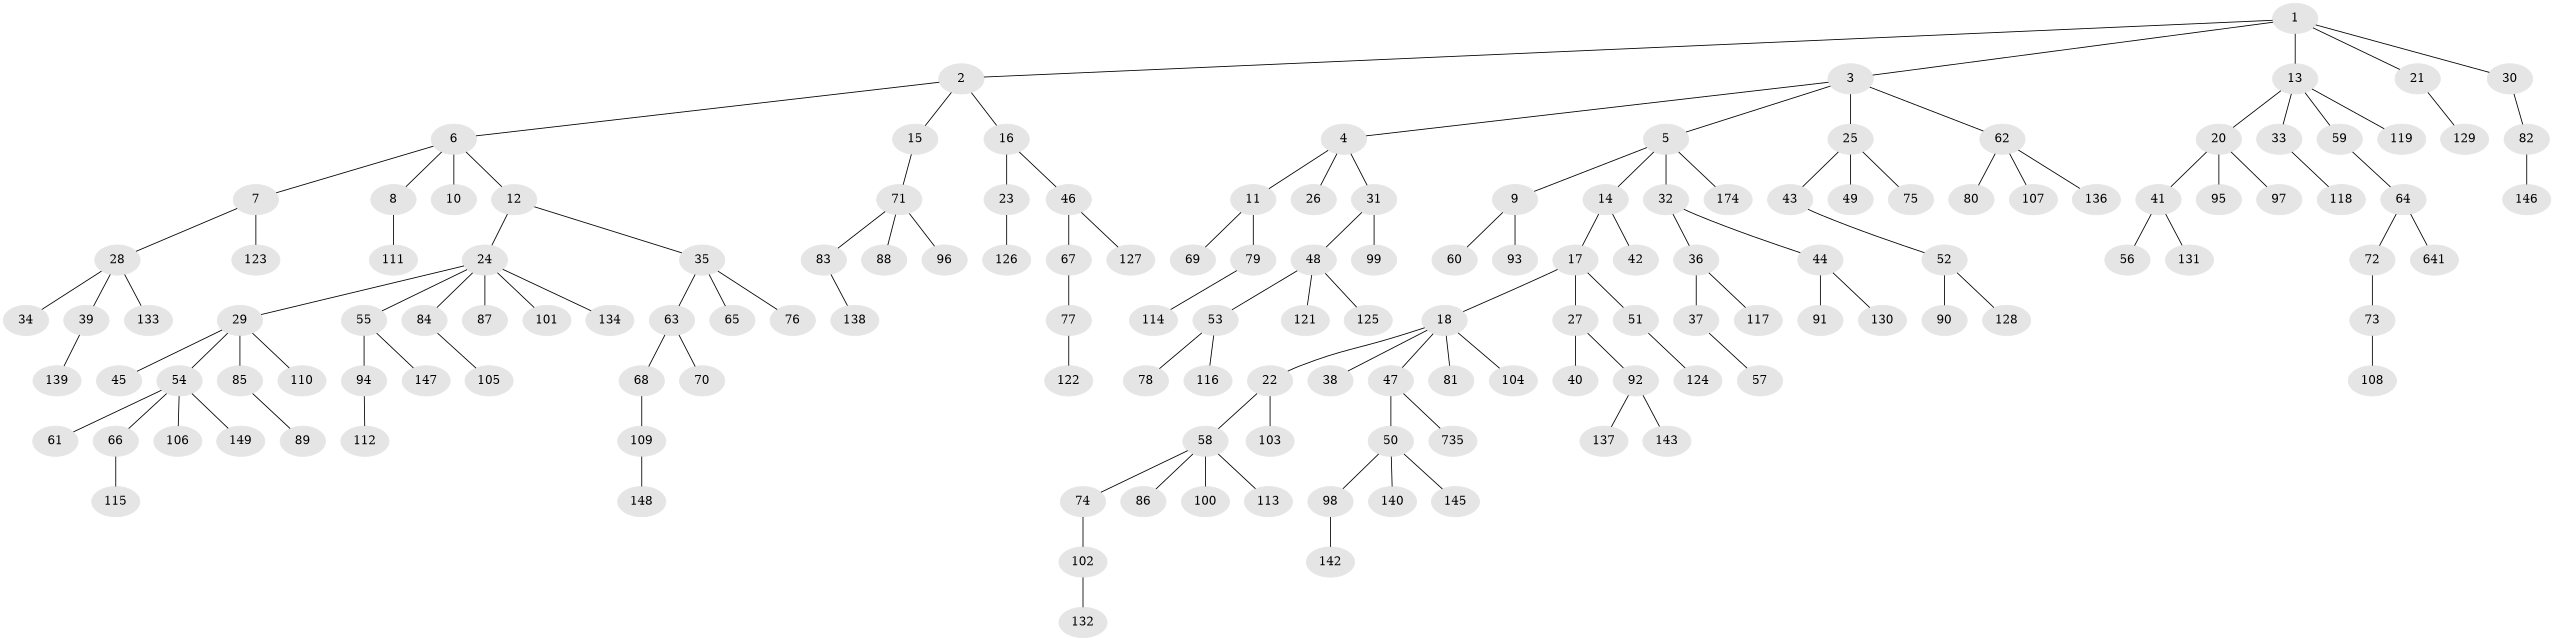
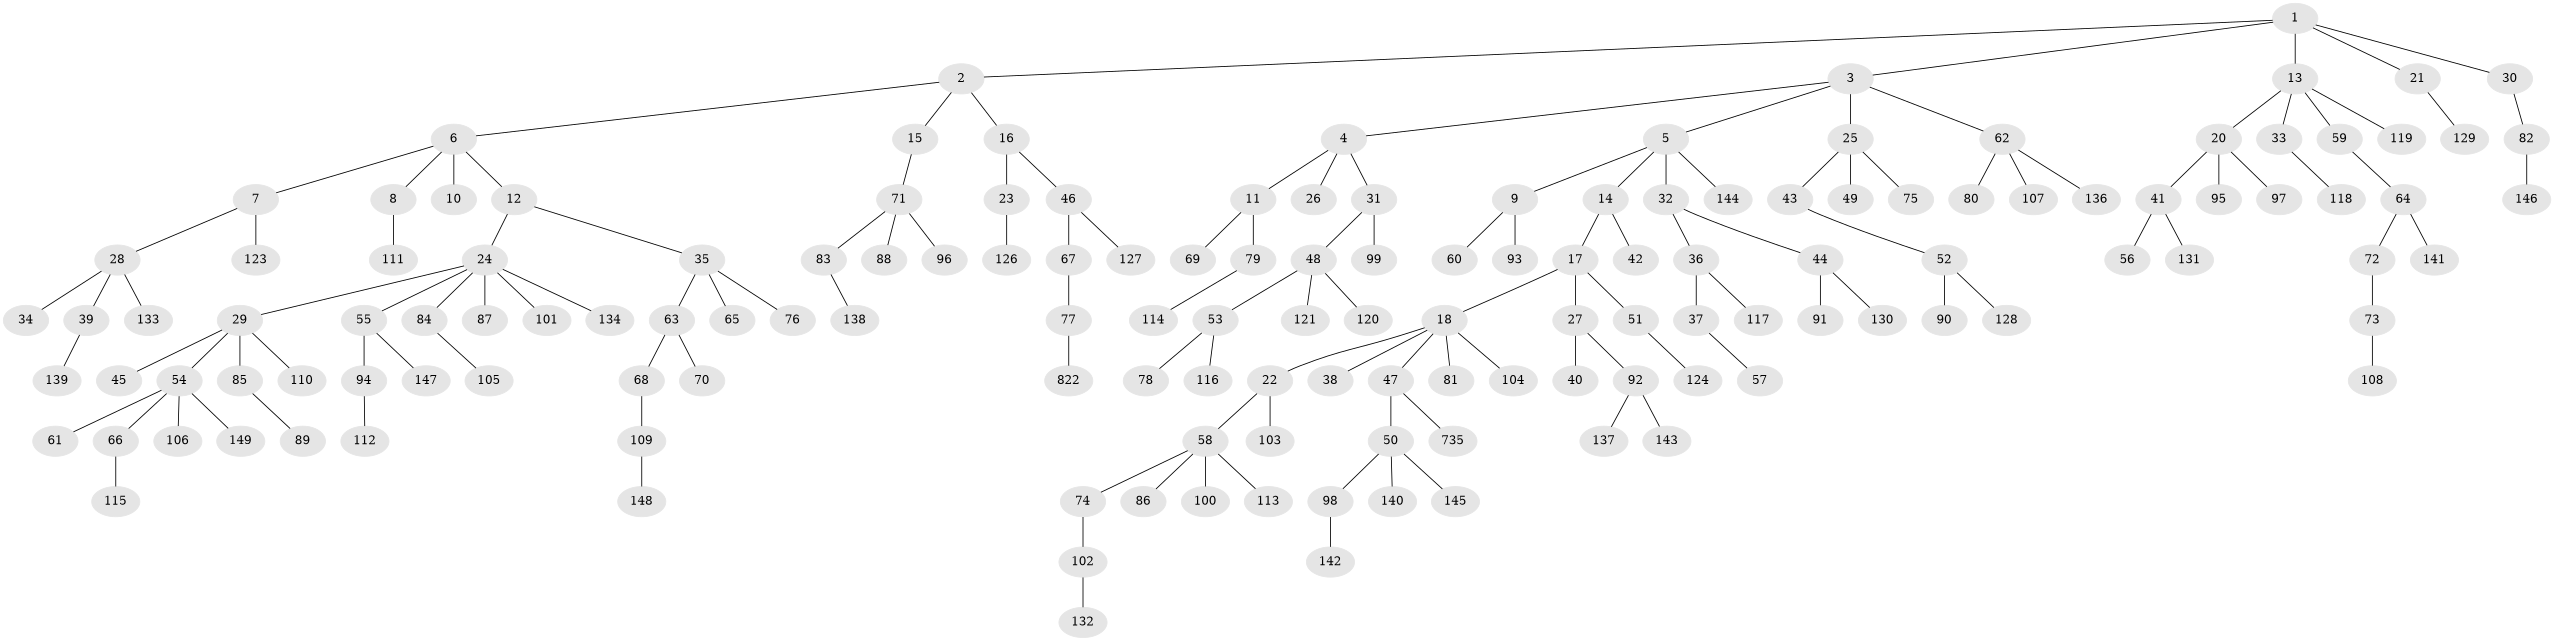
  graph {
    node [color=gray90 style=filled]
    1
    2
    3
    13
    21
    30
    6
    15
    16
    4
    5
    25
    62
    20
    33
    59
    119
    129
    82
    7
    8
    10
    12
    71
    23
    46
    11
    26
    31
    9
    14
    32
-   144 [label=174]
+   144
    43
    49
    75
    80
    107
    136
    69
    79
    48
    99
    60
    93
    17
    42
    36
    44
    28
    123
    111
    24
    35
    34
    39
    133
    114
    29
    55
    84
    87
    101
    134
    63
    65
    76
    41
    95
    97
    118
    64
    18
    27
    51
    83
    88
    96
    126
    67
    127
    22
    38
    47
    81
    104
    40
    92
    124
    58
    103
    50
    n93 [label=735]
    56
    131
    74
    86
    100
    113
    45
    54
    85
    110
    94
    147
    105
    52
    137
    143
    139
    61
    66
    106
    149
    89
    146
    53
    121
-   125
+   125 [label=120]
    37
    117
    91
    130
    68
    70
    57
    90
    128
    77
    98
    140
    145
    78
    116
    142
    115
    112
    102
    72
-   141 [label=641]
+   141
    109
    73
-   122
+   122 [label=822]
    148
    138
    108
    132
    1 -- 2
    1 -- 3
    1 -- 13
    1 -- 21
    1 -- 30
    2 -- 6
    2 -- 15
    2 -- 16
    3 -- 4
    3 -- 5
    3 -- 25
    3 -- 62
    13 -- 20
    13 -- 33
    13 -- 59
    13 -- 119
    21 -- 129
    30 -- 82
    6 -- 7
    6 -- 8
    6 -- 10
    6 -- 12
    15 -- 71
    16 -- 23
    16 -- 46
    4 -- 11
    4 -- 26
    4 -- 31
    5 -- 9
    5 -- 14
    5 -- 32
    5 -- 144
    25 -- 43
    25 -- 49
    25 -- 75
    62 -- 80
    62 -- 107
    62 -- 136
    20 -- 41
    20 -- 95
    20 -- 97
    33 -- 118
    59 -- 64
    82 -- 146
    7 -- 28
    7 -- 123
    8 -- 111
    12 -- 24
    12 -- 35
    71 -- 83
    71 -- 88
    71 -- 96
    23 -- 126
    46 -- 67
    46 -- 127
    11 -- 69
    11 -- 79
    31 -- 48
    31 -- 99
    9 -- 60
    9 -- 93
    14 -- 17
    14 -- 42
    32 -- 36
    32 -- 44
    43 -- 52
    79 -- 114
    48 -- 53
    48 -- 121
    48 -- 125
    17 -- 18
    17 -- 27
    17 -- 51
    36 -- 37
    36 -- 117
    44 -- 91
    44 -- 130
    28 -- 34
    28 -- 39
    28 -- 133
    24 -- 29
    24 -- 55
    24 -- 84
    24 -- 87
    24 -- 101
    24 -- 134
    35 -- 63
    35 -- 65
    35 -- 76
    39 -- 139
    29 -- 45
    29 -- 54
    29 -- 85
    29 -- 110
    55 -- 94
    55 -- 147
    84 -- 105
    63 -- 68
    63 -- 70
    41 -- 56
    41 -- 131
    64 -- 72
    64 -- 141
    18 -- 22
    18 -- 38
    18 -- 47
    18 -- 81
    18 -- 104
    27 -- 40
    27 -- 92
    51 -- 124
    83 -- 138
    67 -- 77
    22 -- 58
    22 -- 103
    47 -- 50
    47 -- n93
    92 -- 137
    92 -- 143
    58 -- 74
    58 -- 86
    58 -- 100
    58 -- 113
    50 -- 98
    50 -- 140
    50 -- 145
    74 -- 102
    54 -- 61
    54 -- 66
    54 -- 106
    54 -- 149
    85 -- 89
    94 -- 112
    52 -- 90
    52 -- 128
    66 -- 115
    53 -- 78
    53 -- 116
    37 -- 57
    68 -- 109
    77 -- 122
    98 -- 142
    102 -- 132
    72 -- 73
    109 -- 148
    73 -- 108
  }
